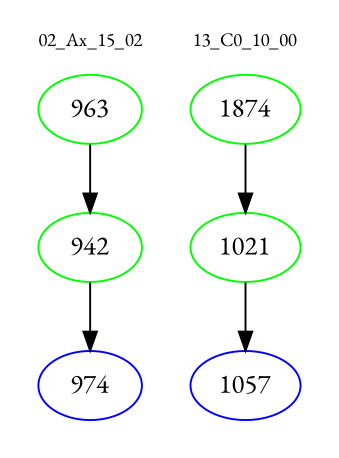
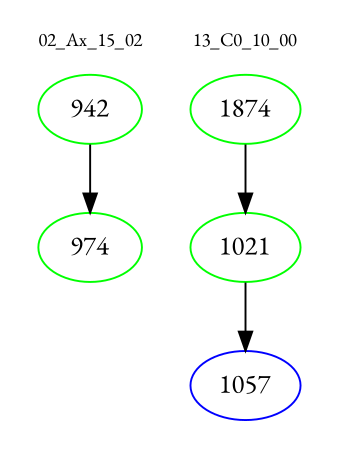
  digraph {
    fontname="EB Garamond"
    node [color=green fontname="EB Garamond"]
    edge [color=black fontname="EB Garamond"]
-   n1 [label=963]
    n2 [label=942]
-   n3 [color=blue label=974]
+   n3 [label=974]
    n4 [label=1874]
    n5 [label=1021]
    n6 [color=blue label=1057]
    subgraph cluster_1 {
      color=white
      fontsize=10
      label="02_Ax_15_02"
-     n1
      n2
      n3
    }
    subgraph cluster_2 {
      color=white
      fontsize=10
      label="13_C0_10_00"
      n4
      n5
      n6
    }
-   n1 -> n2
    n2 -> n3
    n4 -> n5
    n5 -> n6
  }
